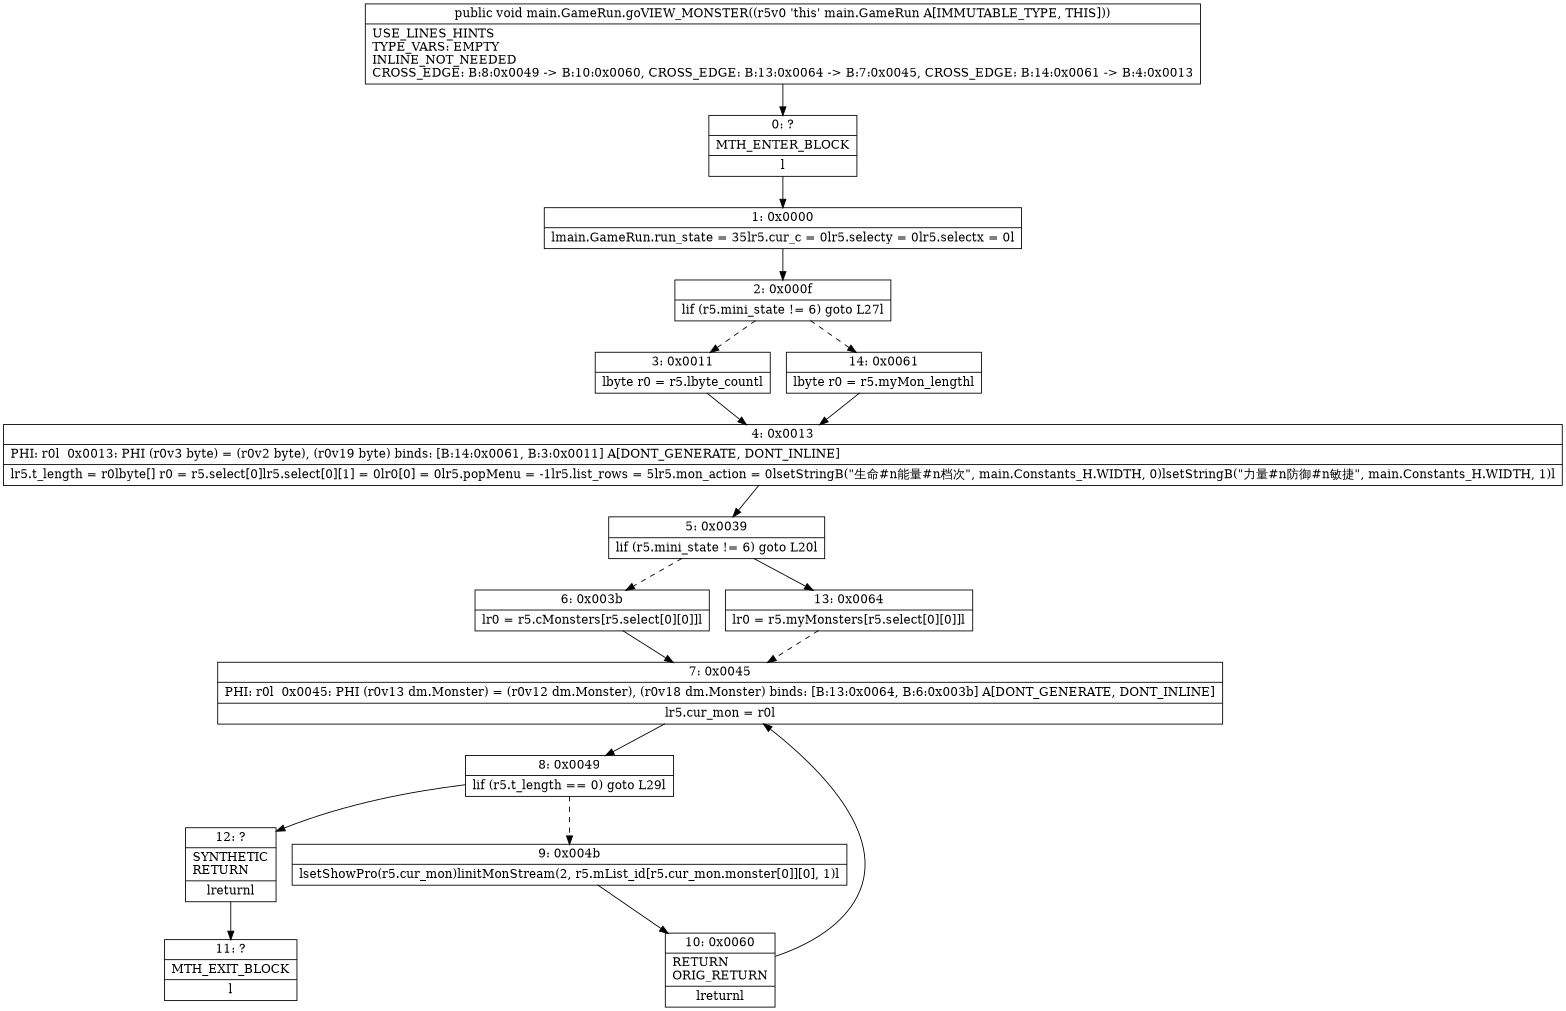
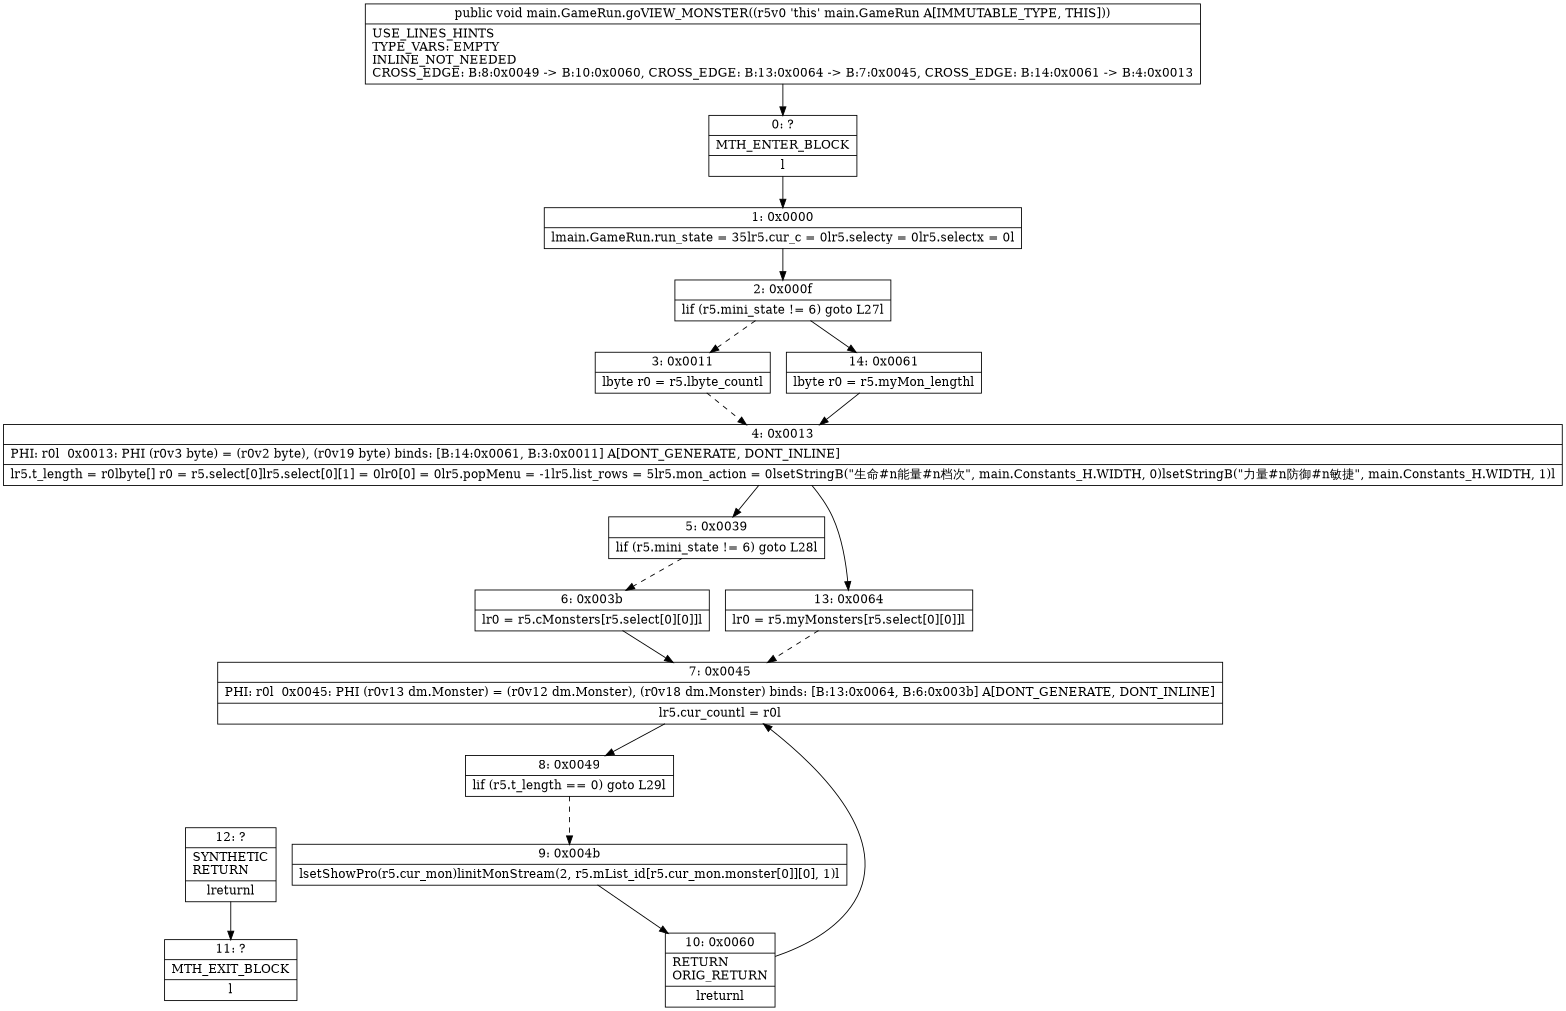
  digraph {
    node [shape=record]
    n1 [label="{0\:\ ?|MTH_ENTER_BLOCK\l|l}"]
    n2 [label="{1\:\ 0x0000|lmain.GameRun.run_state = 35lr5.cur_c = 0lr5.selecty = 0lr5.selectx = 0l}"]
    n3 [label="{2\:\ 0x000f|lif (r5.mini_state != 6) goto L27l}"]
    n4 [label="{3\:\ 0x0011|lbyte r0 = r5.lbyte_countl}"]
    n5 [label="{14\:\ 0x0061|lbyte r0 = r5.myMon_lengthl}"]
    n6 [label="{4\:\ 0x0013|PHI: r0l  0x0013: PHI (r0v3 byte) = (r0v2 byte), (r0v19 byte) binds: [B:14:0x0061, B:3:0x0011] A[DONT_GENERATE, DONT_INLINE]\l|lr5.t_length = r0lbyte[] r0 = r5.select[0]lr5.select[0][1] = 0lr0[0] = 0lr5.popMenu = \-1lr5.list_rows = 5lr5.mon_action = 0lsetStringB(\"生命#n能量#n档次\", main.Constants_H.WIDTH, 0)lsetStringB(\"力量#n防御#n敏捷\", main.Constants_H.WIDTH, 1)l}"]
-   n7 [label="{5\:\ 0x0039|lif (r5.mini_state != 6) goto L20l}"]
+   n7 [label="{5\:\ 0x0039|lif (r5.mini_state != 6) goto L28l}"]
    n8 [label="{6\:\ 0x003b|lr0 = r5.cMonsters[r5.select[0][0]]l}"]
    n9 [label="{13\:\ 0x0064|lr0 = r5.myMonsters[r5.select[0][0]]l}"]
-   n10 [label="{7\:\ 0x0045|PHI: r0l  0x0045: PHI (r0v13 dm.Monster) = (r0v12 dm.Monster), (r0v18 dm.Monster) binds: [B:13:0x0064, B:6:0x003b] A[DONT_GENERATE, DONT_INLINE]\l|lr5.cur_mon = r0l}"]
+   n10 [label="{7\:\ 0x0045|PHI: r0l  0x0045: PHI (r0v13 dm.Monster) = (r0v12 dm.Monster), (r0v18 dm.Monster) binds: [B:13:0x0064, B:6:0x003b] A[DONT_GENERATE, DONT_INLINE]\l|lr5.cur_countl = r0l}"]
    n11 [label="{8\:\ 0x0049|lif (r5.t_length == 0) goto L29l}"]
    n12 [label="{9\:\ 0x004b|lsetShowPro(r5.cur_mon)linitMonStream(2, r5.mList_id[r5.cur_mon.monster[0]][0], 1)l}"]
    n13 [label="{12\:\ ?|SYNTHETIC\lRETURN\l|lreturnl}"]
    n14 [label="{10\:\ 0x0060|RETURN\lORIG_RETURN\l|lreturnl}"]
    n15 [label="{11\:\ ?|MTH_EXIT_BLOCK\l|l}"]
    n16 [label="{public void main.GameRun.goVIEW_MONSTER((r5v0 'this' main.GameRun A[IMMUTABLE_TYPE, THIS]))  | USE_LINES_HINTS\lTYPE_VARS: EMPTY\lINLINE_NOT_NEEDED\lCROSS_EDGE: B:8:0x0049 \-\> B:10:0x0060, CROSS_EDGE: B:13:0x0064 \-\> B:7:0x0045, CROSS_EDGE: B:14:0x0061 \-\> B:4:0x0013\l}"]
    n1 -> n2
    n2 -> n3
    n3 -> n4 [style=dashed]
-   n3 -> n5 [style=dashed]
-   n4 -> n6
+   n3 -> n5
+   n4 -> n6 [style=dashed]
    n5 -> n6
    n6 -> n7
    n7 -> n8 [style=dashed]
-   n7 -> n9
+   n6 -> n9
    n8 -> n10
    n9 -> n10 [style=dashed]
    n10 -> n11
    n11 -> n12 [style=dashed]
-   n11 -> n13
    n12 -> n14
    n13 -> n15
    n14 -> n10
    n16 -> n1
  }
